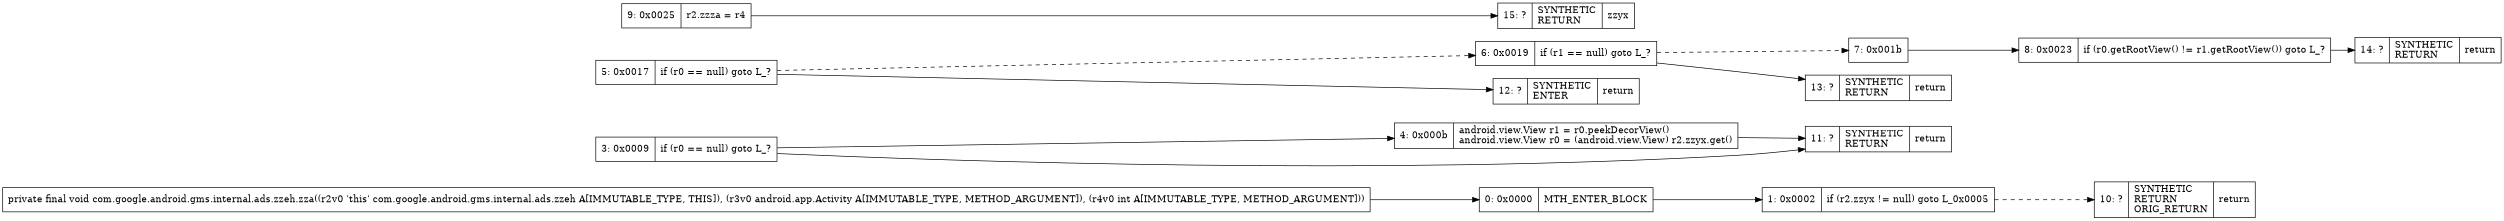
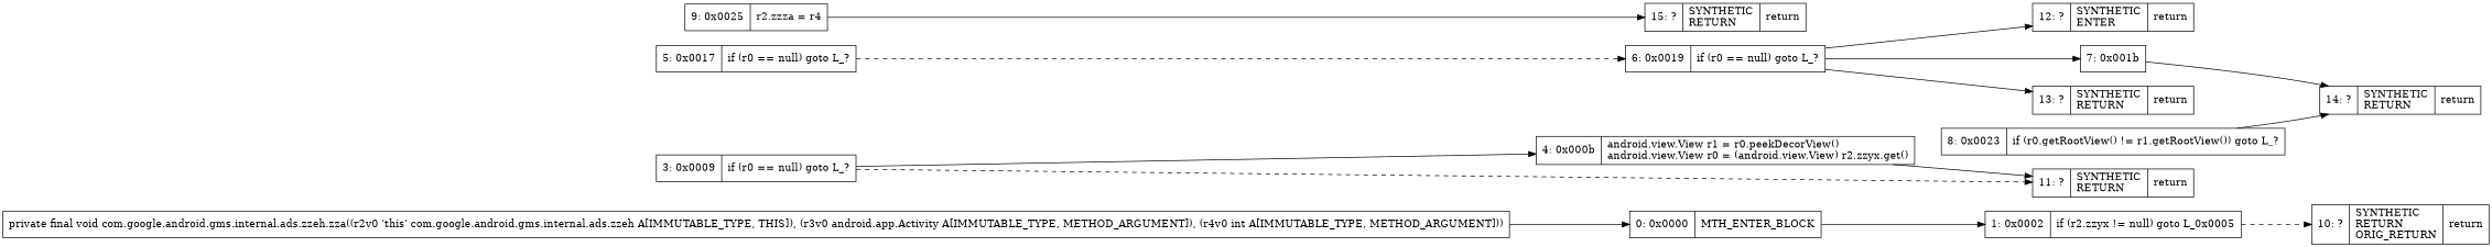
  digraph {
    rankdir=LR
    node [shape=record]
    n1 [label="{0\:\ 0x0000|MTH_ENTER_BLOCK\l}"]
    n2 [label="{1\:\ 0x0002|if (r2.zzyx != null) goto L_0x0005\l}"]
    n3 [label="{10\:\ ?|SYNTHETIC\lRETURN\lORIG_RETURN\l|return\l}"]
    n4 [label="{3\:\ 0x0009|if (r0 == null) goto L_?\l}"]
    n5 [label="{4\:\ 0x000b|android.view.View r1 = r0.peekDecorView()\landroid.view.View r0 = (android.view.View) r2.zzyx.get()\l}"]
    n6 [label="{11\:\ ?|SYNTHETIC\lRETURN\l|return\l}"]
    n7 [label="{5\:\ 0x0017|if (r0 == null) goto L_?\l}"]
-   n8 [label="{6\:\ 0x0019|if (r1 == null) goto L_?\l}"]
+   n8 [label="{6\:\ 0x0019|if (r0 == null) goto L_?\l}"]
    n9 [label="{12\:\ ?|SYNTHETIC\lENTER\l|return\l}"]
    n10 [label="{7\:\ 0x001b}"]
    n11 [label="{13\:\ ?|SYNTHETIC\lRETURN\l|return\l}"]
    n12 [label="{8\:\ 0x0023|if (r0.getRootView() != r1.getRootView()) goto L_?\l}"]
    n13 [label="{14\:\ ?|SYNTHETIC\lRETURN\l|return\l}"]
    n14 [label="{9\:\ 0x0025|r2.zzza = r4\l}"]
-   n15 [label="{15\:\ ?|SYNTHETIC\lRETURN\l|zzyx\l}"]
+   n15 [label="{15\:\ ?|SYNTHETIC\lRETURN\l|return\l}"]
    n16 [label="{private final void com.google.android.gms.internal.ads.zzeh.zza((r2v0 'this' com.google.android.gms.internal.ads.zzeh A[IMMUTABLE_TYPE, THIS]), (r3v0 android.app.Activity A[IMMUTABLE_TYPE, METHOD_ARGUMENT]), (r4v0 int A[IMMUTABLE_TYPE, METHOD_ARGUMENT])) }"]
    n1 -> n2
    n2 -> n3 [style=dashed]
    n4 -> n5 [style=solid]
-   n4 -> n6
+   n4 -> n6 [style=dashed]
    n5 -> n6
    n7 -> n8 [style=dashed]
-   n7 -> n9
-   n8 -> n10 [style=dashed]
+   n8 -> n9
+   n8 -> n10 [style=solid]
    n8 -> n11
-   n10 -> n12
+   n10 -> n13
    n12 -> n13
    n14 -> n15
    n16 -> n1
  }
